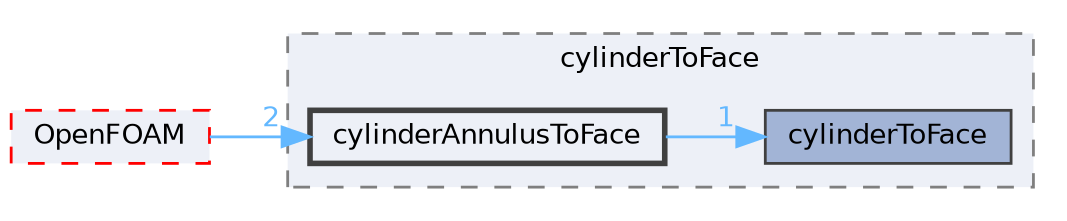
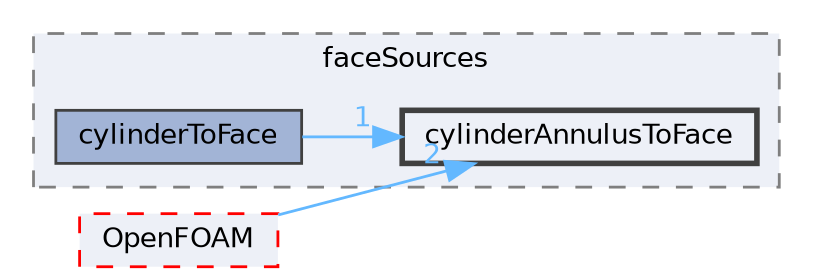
  digraph {
    compound=true
    rankdir=LR
    node [color=grey25 fillcolor="#edf0f7" fontname=Helvetica fontsize=10 shape=box]
    edge [color=steelblue1 fontcolor=steelblue1 fontname=Helvetica fontsize=10 labeldistance=1.5 labelfontname=Helvetica labelfontsize=10]
    n1 [fillcolor="#a2b4d6" height=0.2 label=cylinderToFace style=filled width=0.4]
    n2 [height=0.2 label=cylinderAnnulusToFace style="filled,bold" width=0.4]
    n3 [color=red height=0.2 label=OpenFOAM style="filled,dashed" width=0.4]
    subgraph cluster_1 {
      bgcolor="#edf0f7"
      fontname=Helvetica
      fontsize=10
-     label=cylinderToFace
+     label=faceSources
      pencolor=grey50
      style="filled,dashed"
      n1
      n2
    }
-   n2 -> n1 [headlabel=1]
+   n1 -> n2 [headlabel=1]
    n3 -> n2 [headlabel=2]
  }
